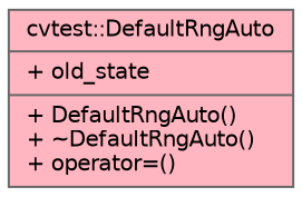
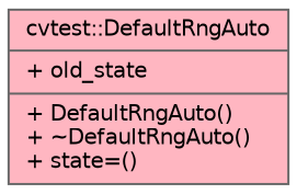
  digraph {
-   n1 [color=gray40 fillcolor=lightpink fontcolor=black fontname=Helvetica fontsize=10 height=0.2 label="{cvtest::DefaultRngAuto\n|+ old_state\l|+ DefaultRngAuto()\l+ ~DefaultRngAuto()\l+ operator=()\l}" shape=record style=filled width=0.4]
+   n1 [color=gray40 fillcolor=lightpink fontcolor=black fontname=Helvetica fontsize=10 height=0.2 label="{cvtest::DefaultRngAuto\n|+ old_state\l|+ DefaultRngAuto()\l+ ~DefaultRngAuto()\l+ state=()\l}" shape=record style=filled width=0.4]
  }
